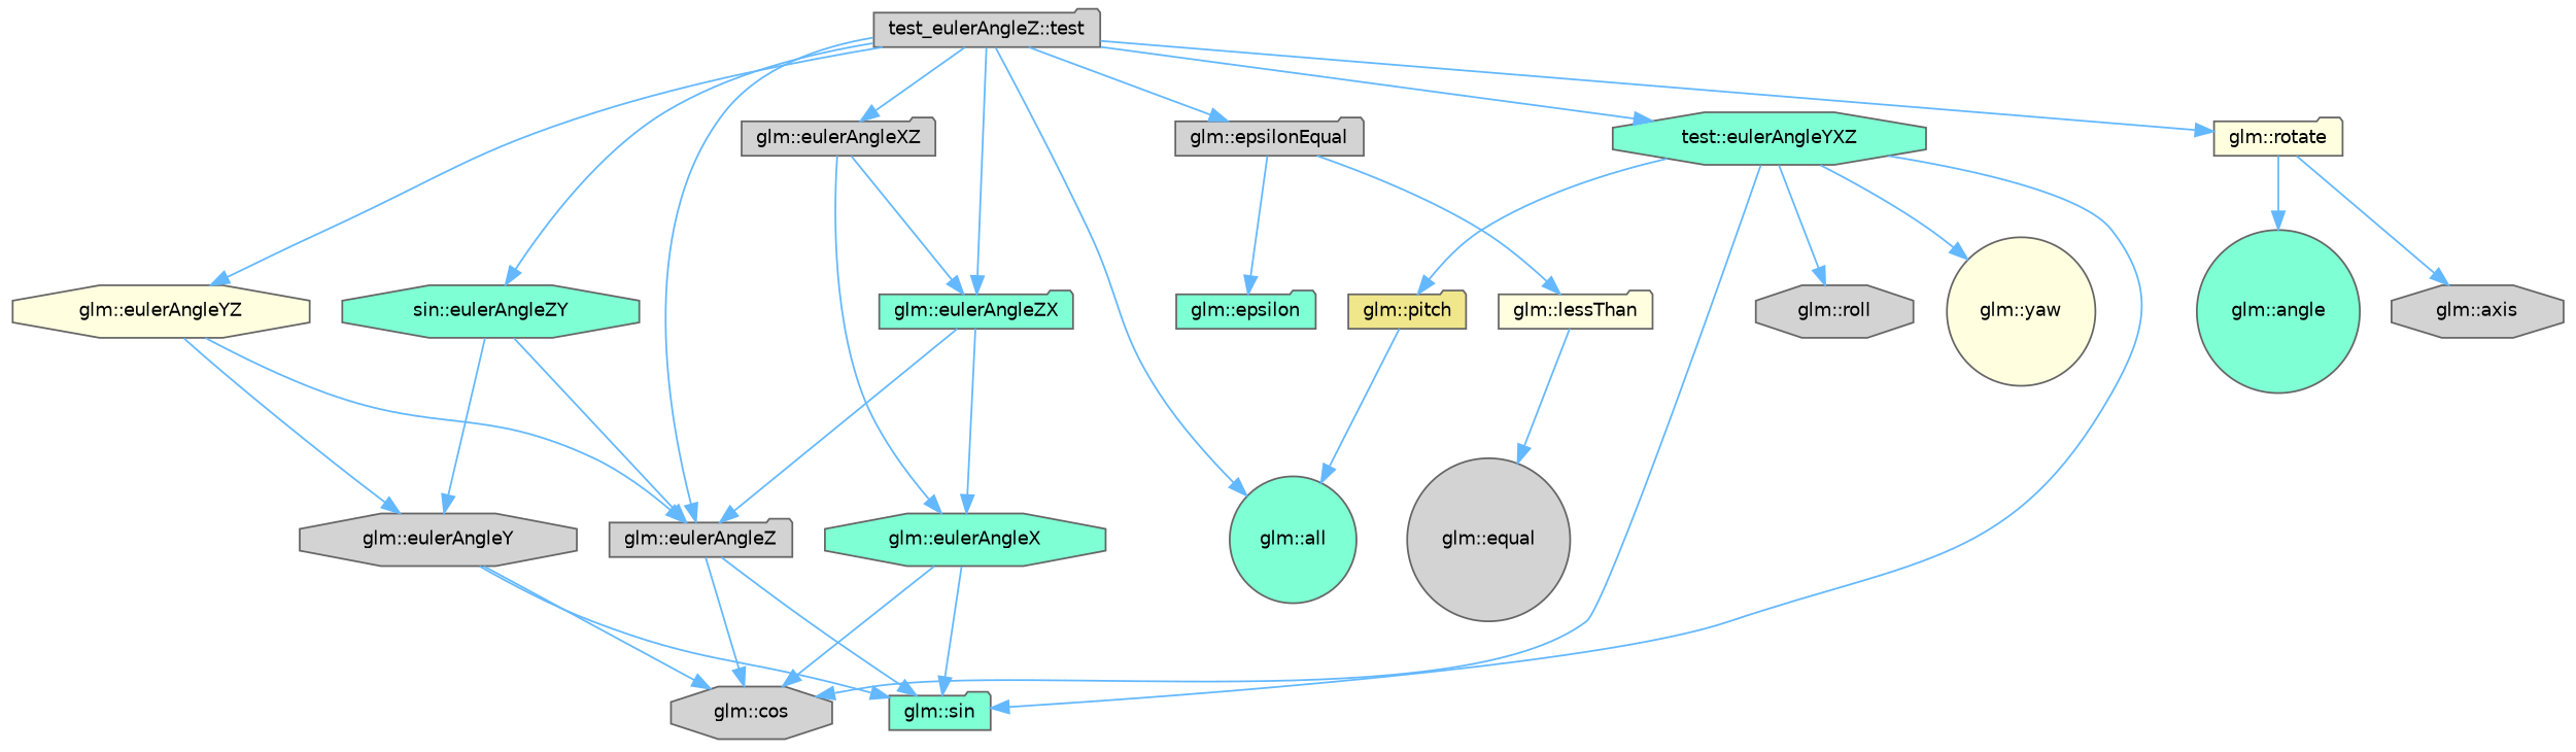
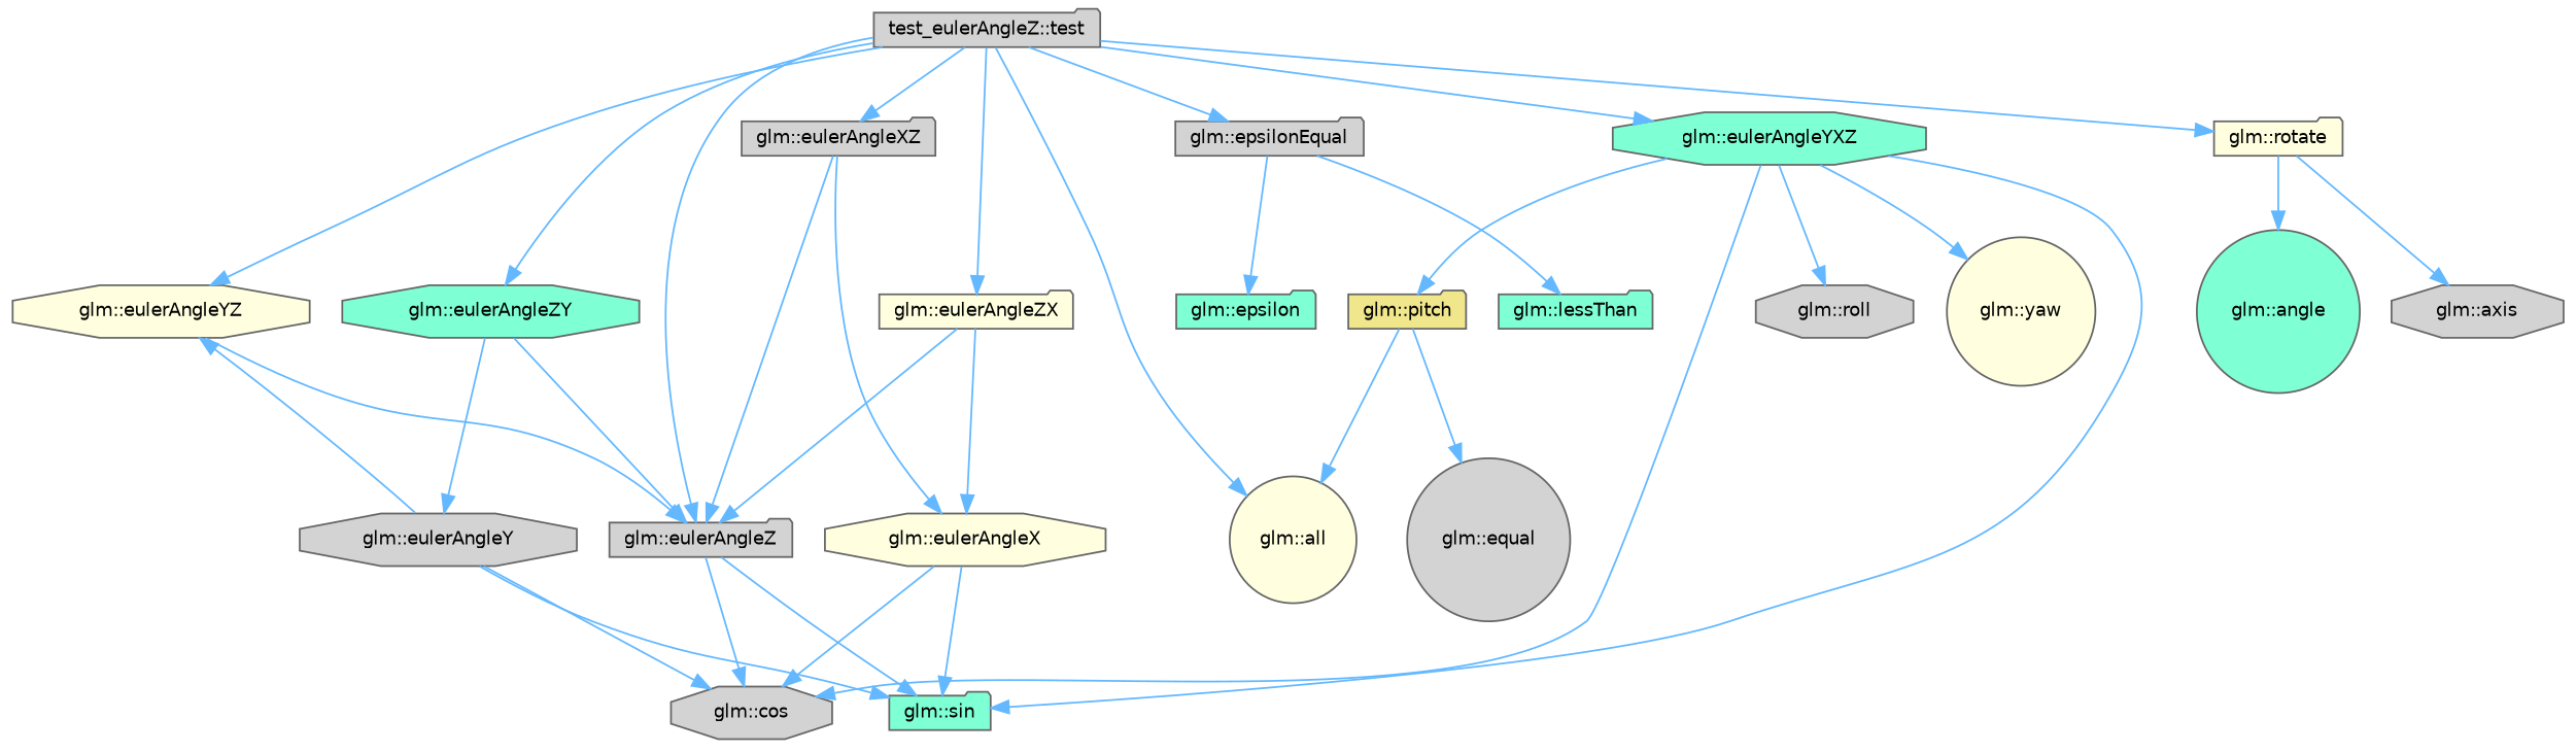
  digraph {
    rankdir=TB
    node [color=grey40 fillcolor=lightgrey fontname=Helvetica fontsize=10 shape=folder style=filled]
    edge [color=steelblue1 fontname=Helvetica fontsize=10 labelfontname=Helvetica labelfontsize=10 style=solid]
    n1 [color=gray40 fontcolor=black height=0.2 label="test_eulerAngleZ::test" width=0.4]
-   n2 [fillcolor=aquamarine height=0.2 label="glm::all" shape=circle width=0.4]
+   n2 [fillcolor=lightyellow height=0.2 label="glm::all" shape=circle width=0.4]
    n3 [height=0.2 label="glm::epsilonEqual" width=0.4]
    n4 [height=0.2 label="glm::eulerAngleXZ" width=0.4]
    n5 [height=0.2 label="glm::eulerAngleZ" width=0.4]
-   n6 [fillcolor=aquamarine height=0.2 label="test::eulerAngleYXZ" shape=octagon width=0.4]
+   n6 [fillcolor=aquamarine height=0.2 label="glm::eulerAngleYXZ" shape=octagon width=0.4]
    n7 [fillcolor=lightyellow height=0.2 label="glm::eulerAngleYZ" shape=octagon width=0.4]
-   n8 [fillcolor=aquamarine height=0.2 label="glm::eulerAngleZX" width=0.4]
-   n9 [fillcolor=aquamarine height=0.2 label="sin::eulerAngleZY" shape=octagon width=0.4]
+   n8 [fillcolor=lightyellow height=0.2 label="glm::eulerAngleZX" width=0.4]
+   n9 [fillcolor=aquamarine height=0.2 label="glm::eulerAngleZY" shape=octagon width=0.4]
    n10 [fillcolor=lightyellow height=0.2 label="glm::rotate" width=0.4]
    n11 [fillcolor=aquamarine height=0.2 label="glm::epsilon" width=0.4]
-   n12 [fillcolor=lightyellow height=0.2 label="glm::lessThan" width=0.4]
-   n13 [fillcolor=aquamarine height=0.2 label="glm::eulerAngleX" shape=octagon width=0.4]
+   n12 [fillcolor=aquamarine height=0.2 label="glm::lessThan" width=0.4]
+   n13 [fillcolor=lightyellow height=0.2 label="glm::eulerAngleX" shape=octagon width=0.4]
    n14 [height=0.2 label="glm::cos" shape=octagon width=0.4]
    n15 [fillcolor=aquamarine height=0.2 label="glm::sin" width=0.4]
    n16 [fillcolor=khaki height=0.2 label="glm::pitch" width=0.4]
    n17 [height=0.2 label="glm::roll" shape=octagon width=0.4]
    n18 [fillcolor=lightyellow height=0.2 label="glm::yaw" shape=circle width=0.4]
    n19 [height=0.2 label="glm::eulerAngleY" shape=octagon width=0.4]
    n20 [fillcolor=aquamarine height=0.2 label="glm::angle" shape=circle width=0.4]
    n21 [height=0.2 label="glm::axis" shape=octagon width=0.4]
    n22 [height=0.2 label="glm::equal" shape=circle width=0.4]
    n1 -> n2
    n1 -> n3
    n1 -> n4
    n1 -> n5
    n1 -> n6
    n1 -> n7
    n1 -> n8
    n1 -> n9
    n1 -> n10
    n3 -> n11
    n3 -> n12
-   n4 -> n8
+   n4 -> n5
    n4 -> n13
    n5 -> n14
    n5 -> n15
    n6 -> n14
    n6 -> n15
    n6 -> n16
    n6 -> n17
    n6 -> n18
    n7 -> n5
-   n7 -> n19
+   n19 -> n7
    n8 -> n5
    n8 -> n13
    n9 -> n5
    n9 -> n19
    n10 -> n20
    n10 -> n21
    n13 -> n14
    n13 -> n15
    n16 -> n2
-   n12 -> n22
+   n16 -> n22
    n19 -> n14
    n19 -> n15
  }
